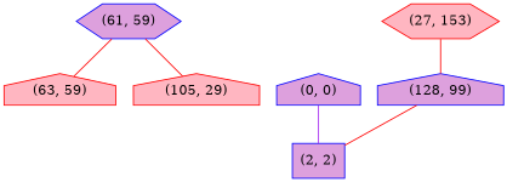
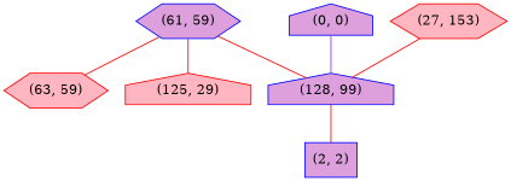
  graph {
    node [color=blue fillcolor=plum shape=house style=filled]
    edge [color=red weight=1]
    n1 [label="(61, 59)" shape=hexagon]
-   "(63, 59)" [color=red fillcolor=lightpink]
-   "(105, 29)" [color=red fillcolor=lightpink]
+   "(63, 59)" [color=red fillcolor=lightpink shape=hexagon]
+   "(105, 29)" [color=red fillcolor=lightpink label="(125, 29)"]
    "(128, 99)"
    "(2, 2)" [shape=box]
    "(0, 0)"
    "(27, 153)" [color=red fillcolor=lightpink shape=hexagon]
    n1 -- "(63, 59)"
    n1 -- "(105, 29)"
+   n1 -- "(128, 99)"
    "(128, 99)" -- "(2, 2)"
-   "(0, 0)" -- "(2, 2)" [color=purple weight=4]
+   "(0, 0)" -- "(128, 99)" [color=purple weight=4]
    "(27, 153)" -- "(128, 99)"
  }
